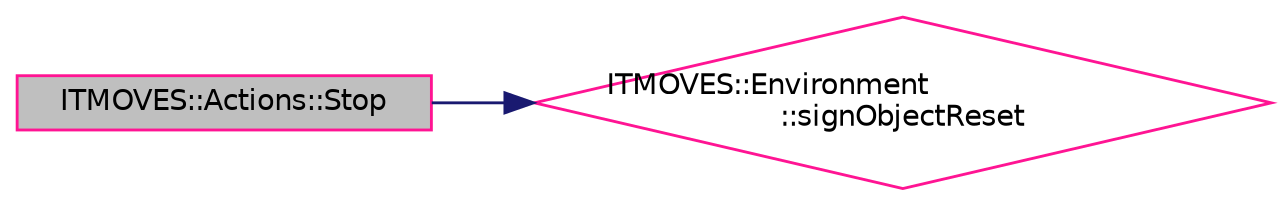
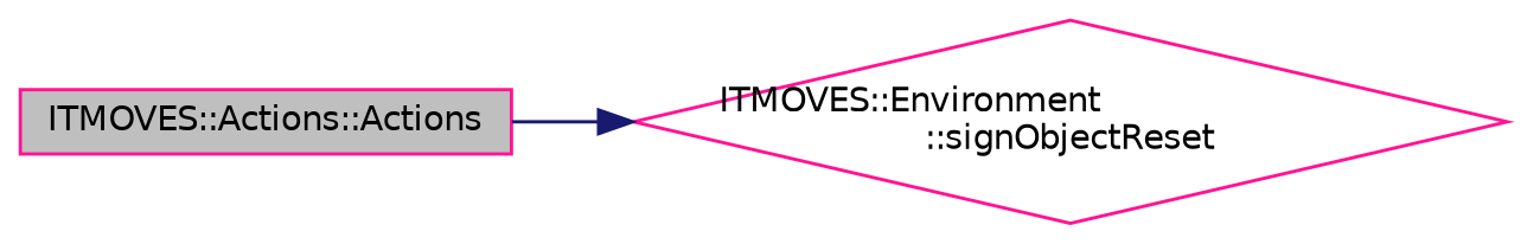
  digraph {
    rankdir=LR
    fontname="DejaVu Sans"
    node [color=deeppink fontname="DejaVu Sans" fontsize=10 style=filled]
-   n1 [fillcolor=grey75 fontcolor=black height=0.2 label="ITMOVES::Actions::Stop" shape=box width=0.4]
+   n1 [fillcolor=grey75 fontcolor=black height=0.2 label="ITMOVES::Actions::Actions" shape=box width=0.4]
    n2 [fillcolor=white height=0.2 label="ITMOVES::Environment\l::signObjectReset" shape=diamond width=0.4]
    n1 -> n2 [color=midnightblue fontname="DejaVu Sans" fontsize=10 labelfontname=Helvetica labelfontsize=10 style=solid arrowhead=normal]
  }
